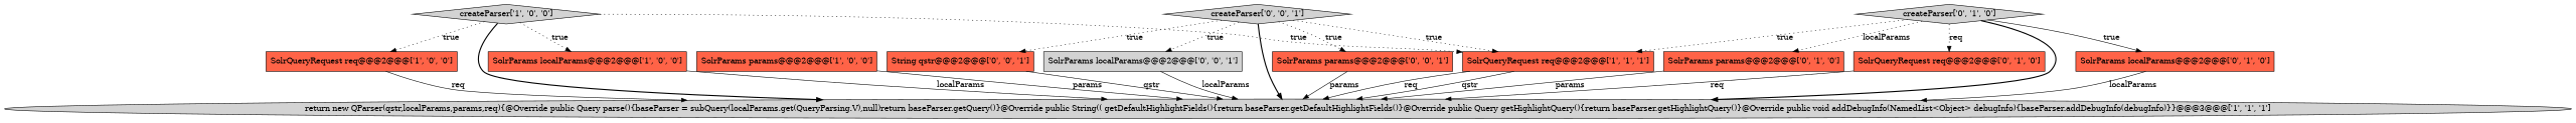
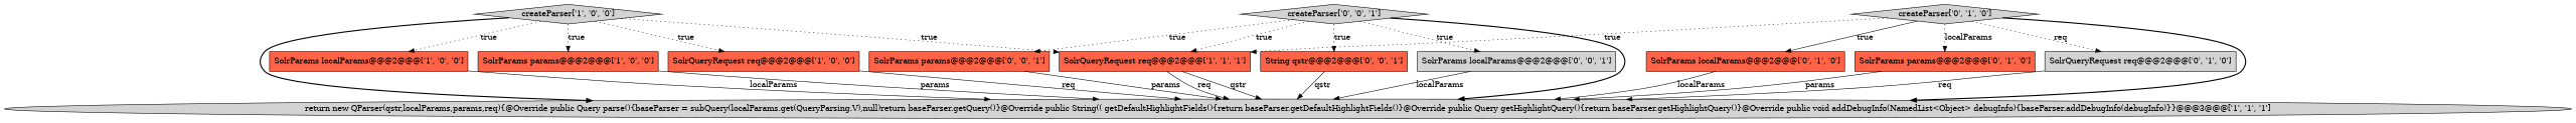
  digraph {
    fontname="DejaVu Serif"
    node [fillcolor=tomato fontname="DejaVu Serif" shape=box style=filled]
    edge [fontname="DejaVu Serif" style=solid]
    n1 [label="String qstr@@@2@@@['0', '0', '1']"]
    n2 [fillcolor=lightgray label="return new QParser(qstr,localParams,params,req){@Override public Query parse(){baseParser = subQuery(localParams.get(QueryParsing.V),null)return baseParser.getQuery()}@Override public String(( getDefaultHighlightFields(){return baseParser.getDefaultHighlightFields()}@Override public Query getHighlightQuery(){return baseParser.getHighlightQuery()}@Override public void addDebugInfo(NamedList<Object> debugInfo){baseParser.addDebugInfo(debugInfo)}}@@@3@@@['1', '1', '1']" shape=ellipse]
    n3 [fillcolor=lightgray label="createParser['1', '0', '0']" shape=diamond]
    n4 [label="SolrParams localParams@@@2@@@['1', '0', '0']"]
    n5 [label="SolrParams params@@@2@@@['1', '0', '0']"]
    n6 [label="SolrQueryRequest req@@@2@@@['1', '0', '0']"]
    n7 [label="SolrQueryRequest req@@@2@@@['1', '1', '1']"]
    n8 [fillcolor=lightgray label="SolrParams localParams@@@2@@@['0', '0', '1']"]
    n9 [fillcolor=lightgray label="createParser['0', '0', '1']" shape=diamond]
    n10 [label="SolrParams params@@@2@@@['0', '0', '1']"]
    n11 [label="SolrParams localParams@@@2@@@['0', '1', '0']"]
    n12 [label="SolrParams params@@@2@@@['0', '1', '0']"]
-   n13 [label="SolrQueryRequest req@@@2@@@['0', '1', '0']"]
+   n13 [fillcolor=lightgray label="SolrQueryRequest req@@@2@@@['0', '1', '0']"]
    n14 [fillcolor=lightgray label="createParser['0', '1', '0']" shape=diamond]
    n1 -> n2 [label=qstr]
    n3 -> n2 [style=bold]
    n3 -> n4 [label=true style=dotted]
+   n3 -> n5 [label=true style=dotted]
    n3 -> n6 [label=true style=dotted]
    n3 -> n7 [label=true style=dotted]
    n4 -> n2 [label=localParams]
    n5 -> n2 [label=params]
    n6 -> n2 [label=req]
    n7 -> n2 [label=qstr]
    n7 -> n2 [label=req]
    n8 -> n2 [label=localParams]
    n9 -> n1 [label=true style=dotted]
    n9 -> n2 [style=bold]
    n9 -> n7 [label=true style=dotted]
    n9 -> n8 [label=true style=dotted]
    n9 -> n10 [label=true style=dotted]
    n10 -> n2 [label=params]
    n11 -> n2 [label=localParams]
    n12 -> n2 [label=params]
    n13 -> n2 [label=req]
    n14 -> n2 [style=bold]
    n14 -> n7 [label=true style=dotted]
    n14 -> n11 [label=true]
    n14 -> n12 [label=localParams style=dotted]
    n14 -> n13 [label=req style=dotted]
  }
